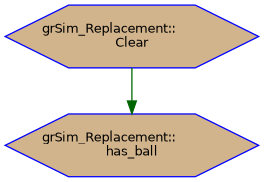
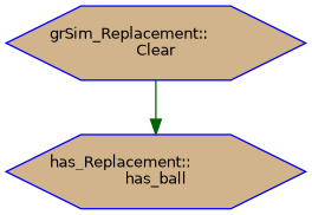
  digraph {
    rankdir=TB
    node [color=blue fillcolor=tan fontname=Helvetica fontsize=10 shape=hexagon style=filled]
    n1 [fontcolor=black height=0.2 label="grSim_Replacement::\lClear" width=0.4]
-   n2 [height=0.2 label="grSim_Replacement::\lhas_ball" width=0.4]
+   n2 [height=0.2 label="has_Replacement::\lhas_ball" width=0.4]
    n1 -> n2 [color=darkgreen fontname=Helvetica fontsize=10 labelfontname=Helvetica labelfontsize=10 style=solid]
  }
